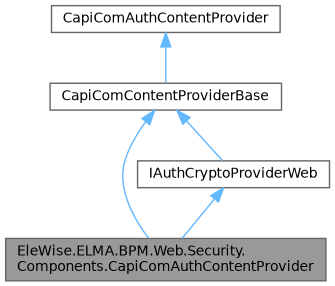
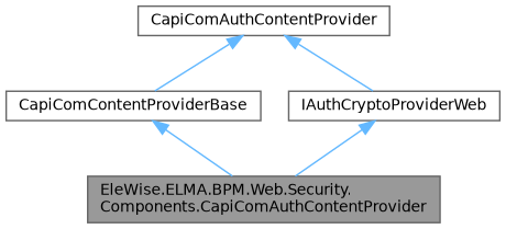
  digraph {
    node [color=gray40 fillcolor=white fontname=Helvetica fontsize=10 shape=box style=filled]
    edge [color=steelblue1 dir=back fontname=Helvetica fontsize=10 labelfontname=Helvetica labelfontsize=10 style=solid]
    n1 [fillcolor=grey60 fontcolor=black height=0.2 label="EleWise.ELMA.BPM.Web.Security.\lComponents.CapiComAuthContentProvider" width=0.4]
    n2 [height=0.2 label=CapiComContentProviderBase width=0.4]
    n3 [height=0.2 label=CapiComAuthContentProvider width=0.4]
    n4 [height=0.2 label=IAuthCryptoProviderWeb width=0.4]
    n2 -> n1
    n3 -> n2
-   n2 -> n4
+   n3 -> n4
    n4 -> n1
  }
